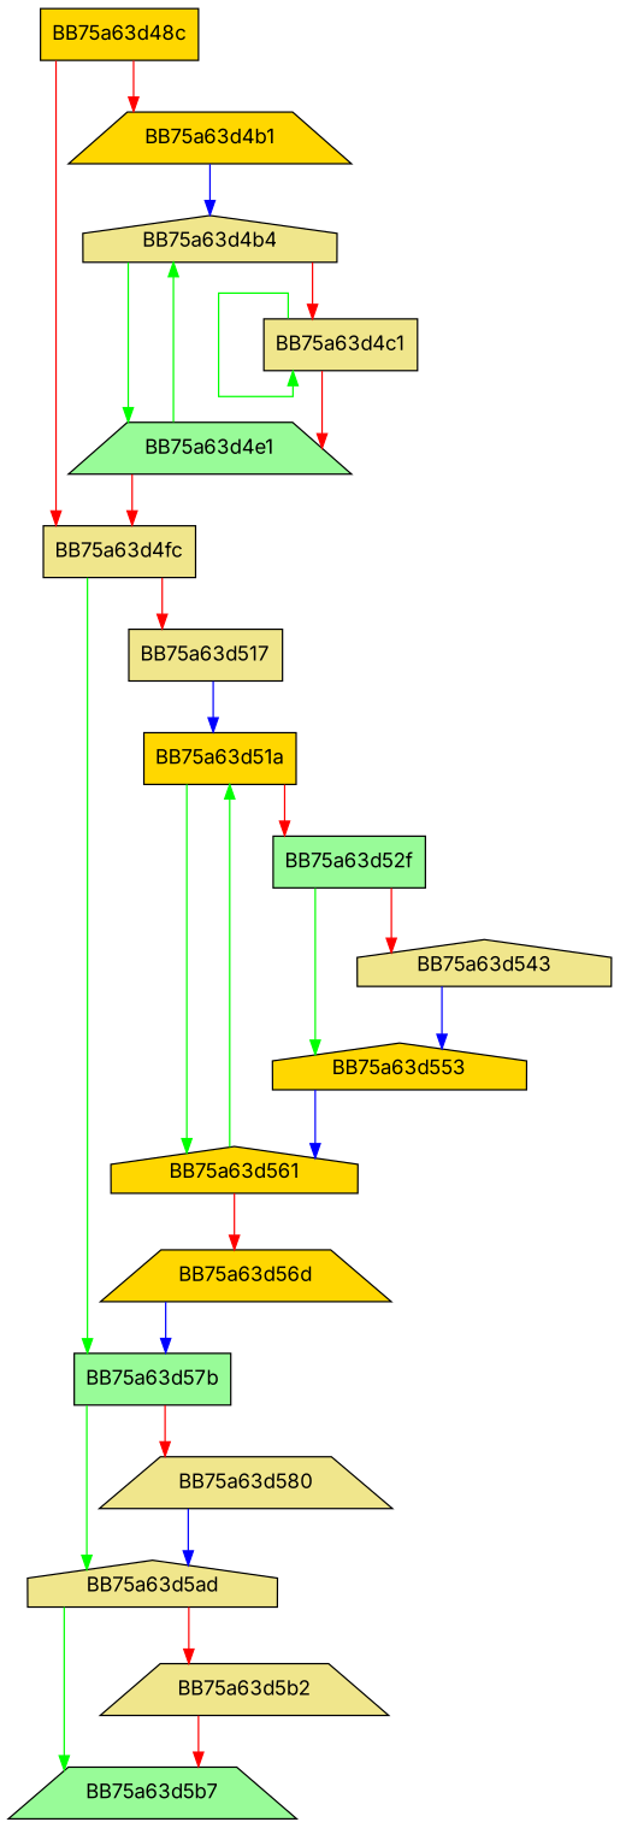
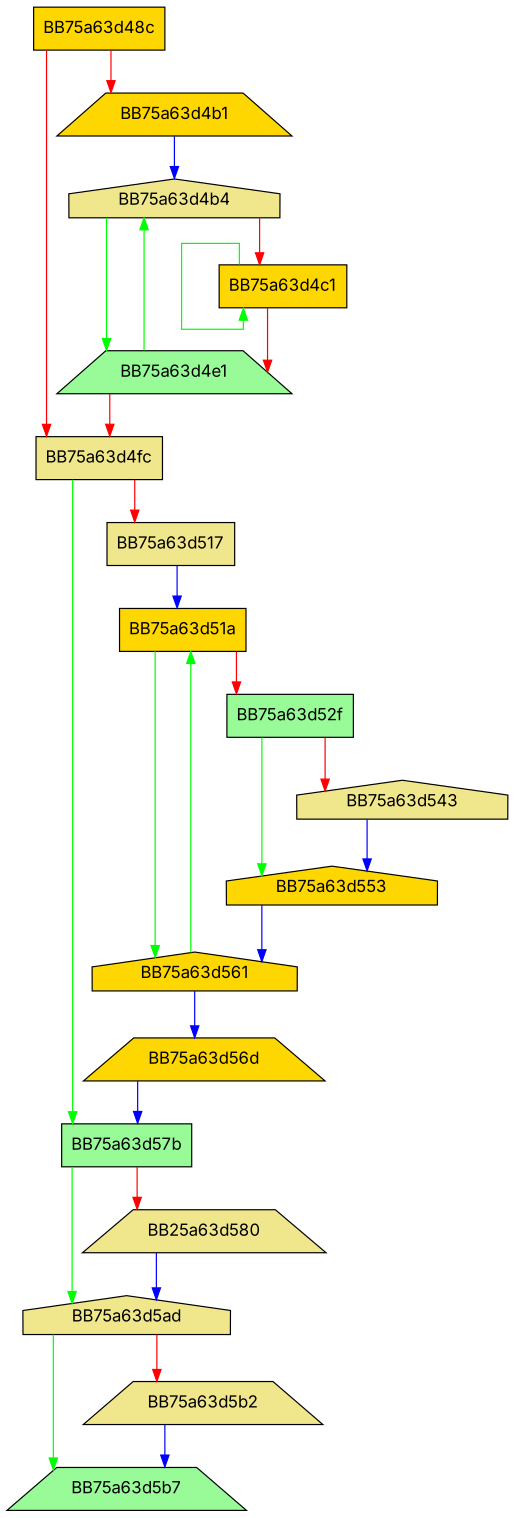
  digraph {
    fontname=Inter
    splines=ortho
    node [fillcolor=khaki fontname=Inter shape=box style=filled]
    edge [color=red fontname=Inter]
    BB75a63d48c [fillcolor=gold]
    BB75a63d4fc
    BB75a63d4b1 [fillcolor=gold shape=trapezium]
    BB75a63d57b [fillcolor=palegreen]
    BB75a63d517
    BB75a63d4b4 [shape=house]
    BB75a63d5ad [shape=house]
-   BB75a63d580 [shape=trapezium]
+   BB75a63d580 [shape=trapezium label=BB25a63d580]
    BB75a63d51a [fillcolor=gold]
    BB75a63d4e1 [fillcolor=palegreen shape=trapezium]
-   BB75a63d4c1
+   BB75a63d4c1 [fillcolor=gold]
    BB75a63d5b7 [fillcolor=palegreen shape=trapezium]
    BB75a63d5b2 [shape=trapezium]
    BB75a63d561 [fillcolor=gold shape=house]
    BB75a63d52f [fillcolor=palegreen]
    BB75a63d56d [fillcolor=gold shape=trapezium]
    BB75a63d553 [fillcolor=gold shape=house]
    BB75a63d543 [shape=house]
    BB75a63d48c -> BB75a63d4fc
    BB75a63d48c -> BB75a63d4b1
    BB75a63d4fc -> BB75a63d57b [color=green]
    BB75a63d4fc -> BB75a63d517
    BB75a63d4b1 -> BB75a63d4b4 [color=blue]
    BB75a63d57b -> BB75a63d5ad [color=green]
    BB75a63d57b -> BB75a63d580
    BB75a63d517 -> BB75a63d51a [color=blue]
    BB75a63d4b4 -> BB75a63d4e1 [color=green]
    BB75a63d4b4 -> BB75a63d4c1
    BB75a63d5ad -> BB75a63d5b7 [color=green]
    BB75a63d5ad -> BB75a63d5b2
    BB75a63d580 -> BB75a63d5ad [color=blue]
    BB75a63d51a -> BB75a63d561 [color=green]
    BB75a63d51a -> BB75a63d52f
    BB75a63d4e1 -> BB75a63d4fc
    BB75a63d4e1 -> BB75a63d4b4 [color=green]
    BB75a63d4c1 -> BB75a63d4e1
    BB75a63d4c1 -> BB75a63d4c1 [color=green]
-   BB75a63d5b2 -> BB75a63d5b7
+   BB75a63d5b2 -> BB75a63d5b7 [color=blue]
    BB75a63d561 -> BB75a63d51a [color=green]
-   BB75a63d561 -> BB75a63d56d
+   BB75a63d561 -> BB75a63d56d [color=blue]
    BB75a63d52f -> BB75a63d553 [color=green]
    BB75a63d52f -> BB75a63d543
    BB75a63d56d -> BB75a63d57b [color=blue]
    BB75a63d553 -> BB75a63d561 [color=blue]
    BB75a63d543 -> BB75a63d553 [color=blue]
  }
